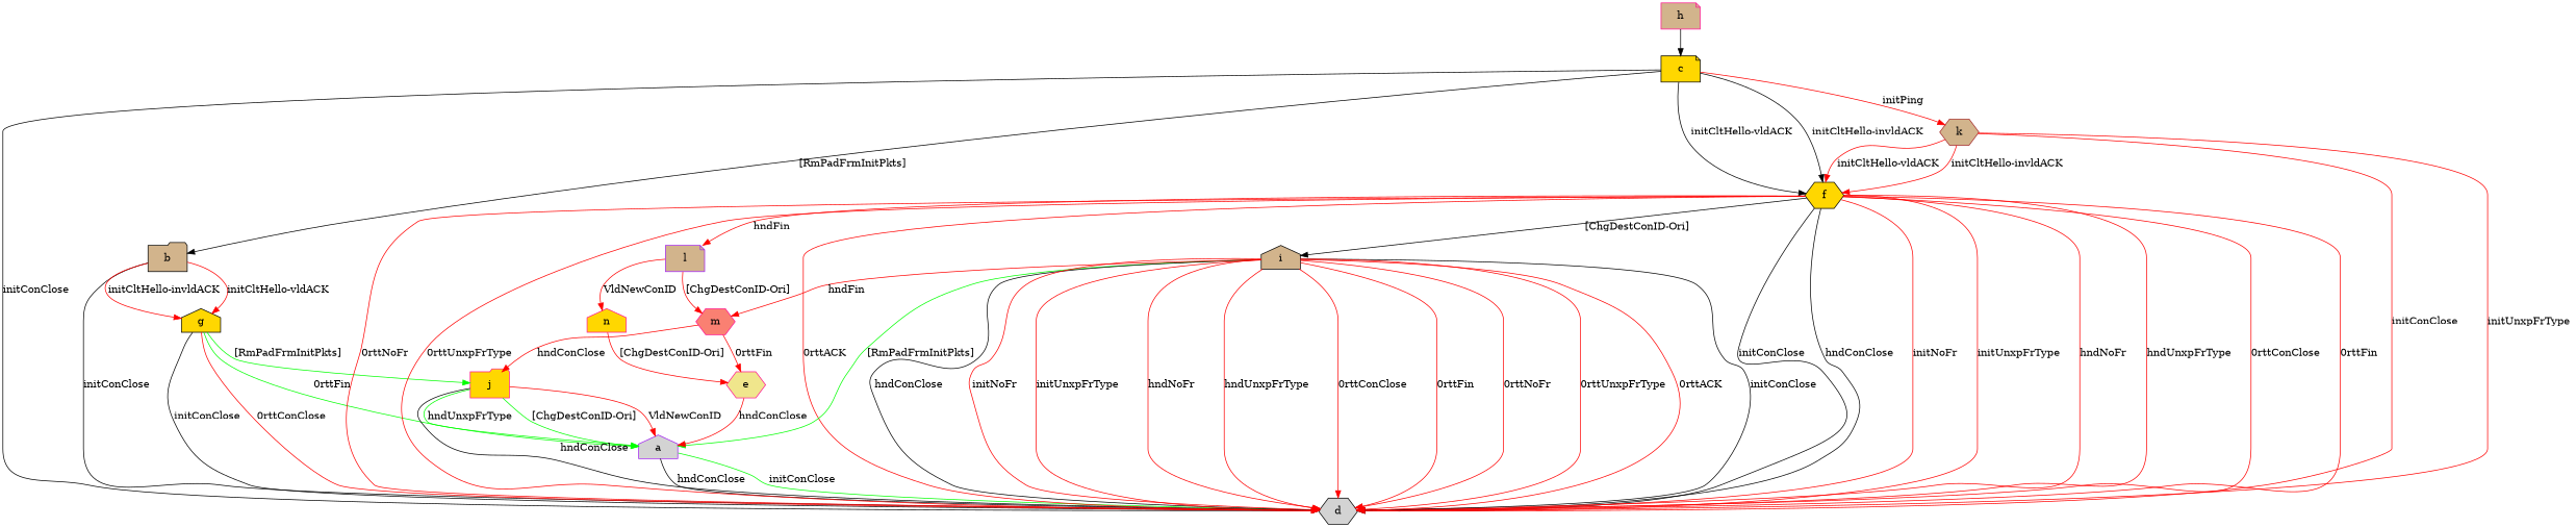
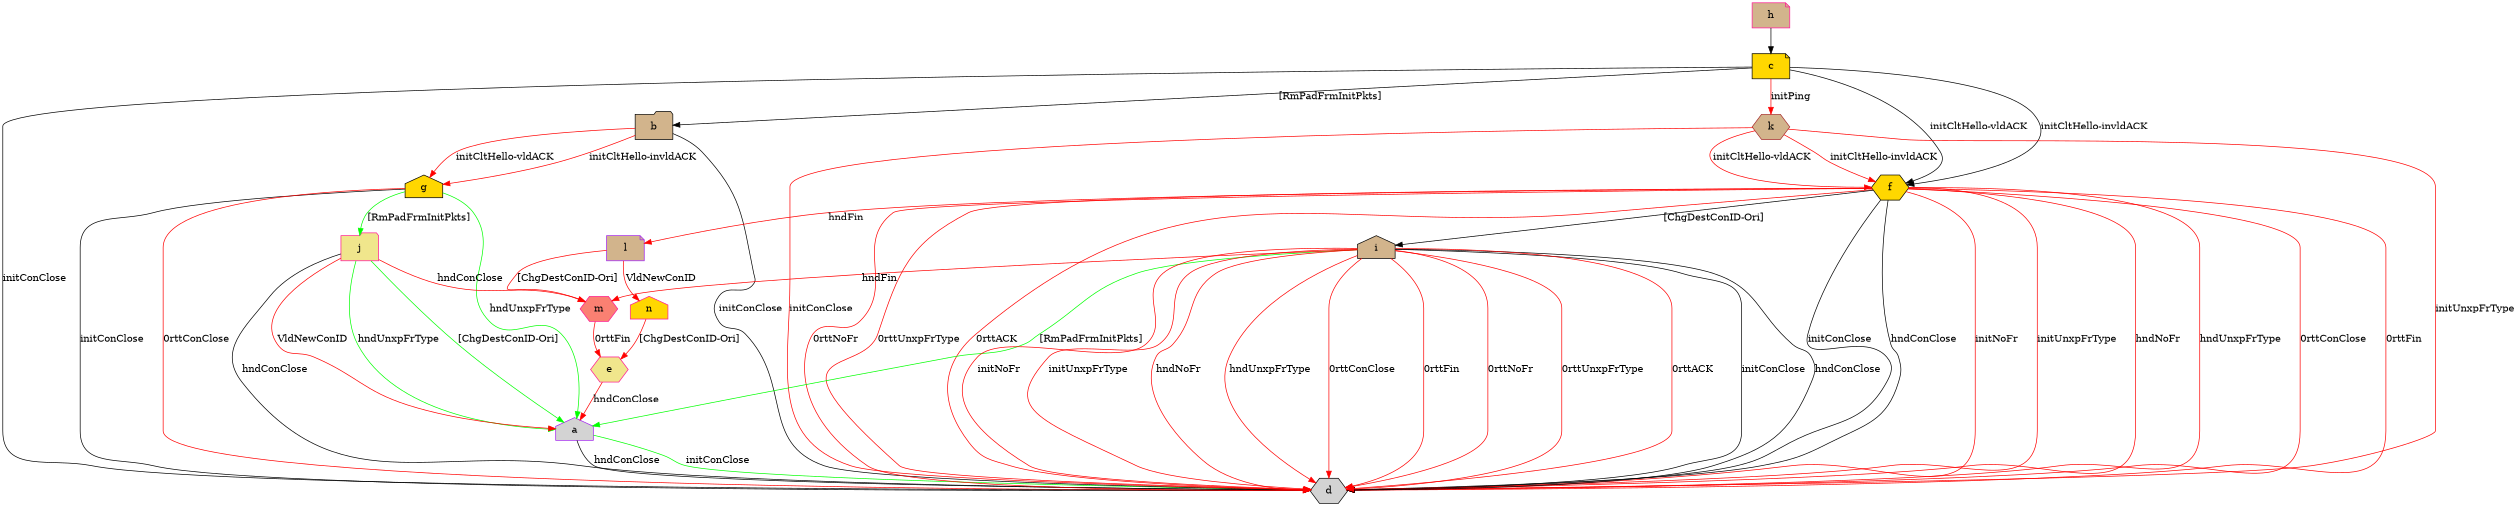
  digraph {
    node [color=black fillcolor=tan shape=hexagon style=filled]
    edge [color=red]
    a [color=purple fillcolor=lightgrey shape=house]
    d [fillcolor=lightgrey]
    b [shape=folder]
    g [fillcolor=gold shape=house]
-   j [color=deeppink fillcolor=gold shape=folder]
+   j [color=deeppink fillcolor=khaki shape=folder]
    c [fillcolor=gold shape=note]
    f [fillcolor=gold]
    k [color=brown]
    i [shape=house]
    l [color=purple shape=note]
    m [color=deeppink fillcolor=salmon]
    n [color=deeppink fillcolor=gold shape=house]
    e [color=deeppink fillcolor=khaki]
    h [color=deeppink shape=note]
    a -> d [label="hndConClose " color=""]
    a -> d [color=green label="initConClose "]
    b -> d [label="initConClose " color=""]
    b -> g [label="initCltHello-vldACK "]
    b -> g [label="initCltHello-invldACK "]
-   g -> a [color=green label="0rttFin "]
+   g -> a [color=green label="hndUnxpFrType "]
    g -> d [label="initConClose " color=""]
    g -> d [label="0rttConClose "]
    g -> j [color=green label="[RmPadFrmInitPkts] "]
    j -> a [color=green label="hndUnxpFrType "]
    j -> a [color=green label="[ChgDestConID-Ori] "]
    j -> a [label="VldNewConID "]
    j -> d [label="hndConClose " color=""]
    c -> d [label="initConClose " color=""]
    c -> b [label="[RmPadFrmInitPkts] " color=""]
    c -> f [label="initCltHello-vldACK " color=""]
    c -> f [label="initCltHello-invldACK " color=""]
    c -> k [label="initPing "]
    f -> d [label="initConClose " color=""]
    f -> d [label="hndConClose " color=""]
    f -> d [label="initNoFr "]
    f -> d [label="initUnxpFrType "]
    f -> d [label="hndNoFr "]
    f -> d [label="hndUnxpFrType "]
    f -> d [label="0rttConClose "]
    f -> d [label="0rttFin "]
    f -> d [label="0rttNoFr "]
    f -> d [label="0rttUnxpFrType "]
    f -> d [label="0rttACK "]
    f -> i [label="[ChgDestConID-Ori] " color=""]
    f -> l [label="hndFin "]
    k -> d [label="initConClose "]
    k -> d [label="initUnxpFrType "]
    k -> f [label="initCltHello-vldACK "]
    k -> f [label="initCltHello-invldACK "]
    i -> a [color=green label="[RmPadFrmInitPkts] "]
    i -> d [label="initConClose " color=""]
    i -> d [label="hndConClose " color=""]
    i -> d [label="initNoFr "]
    i -> d [label="initUnxpFrType "]
    i -> d [label="hndNoFr "]
    i -> d [label="hndUnxpFrType "]
    i -> d [label="0rttConClose "]
    i -> d [label="0rttFin "]
    i -> d [label="0rttNoFr "]
    i -> d [label="0rttUnxpFrType "]
    i -> d [label="0rttACK "]
    i -> m [label="hndFin "]
    l -> m [label="[ChgDestConID-Ori] "]
    l -> n [label="VldNewConID "]
-   m -> j [label="hndConClose "]
+   j -> m [label="hndConClose "]
    m -> e [label="0rttFin "]
    n -> e [label="[ChgDestConID-Ori] "]
    e -> a [label="hndConClose "]
    h -> c [color=""]
  }
